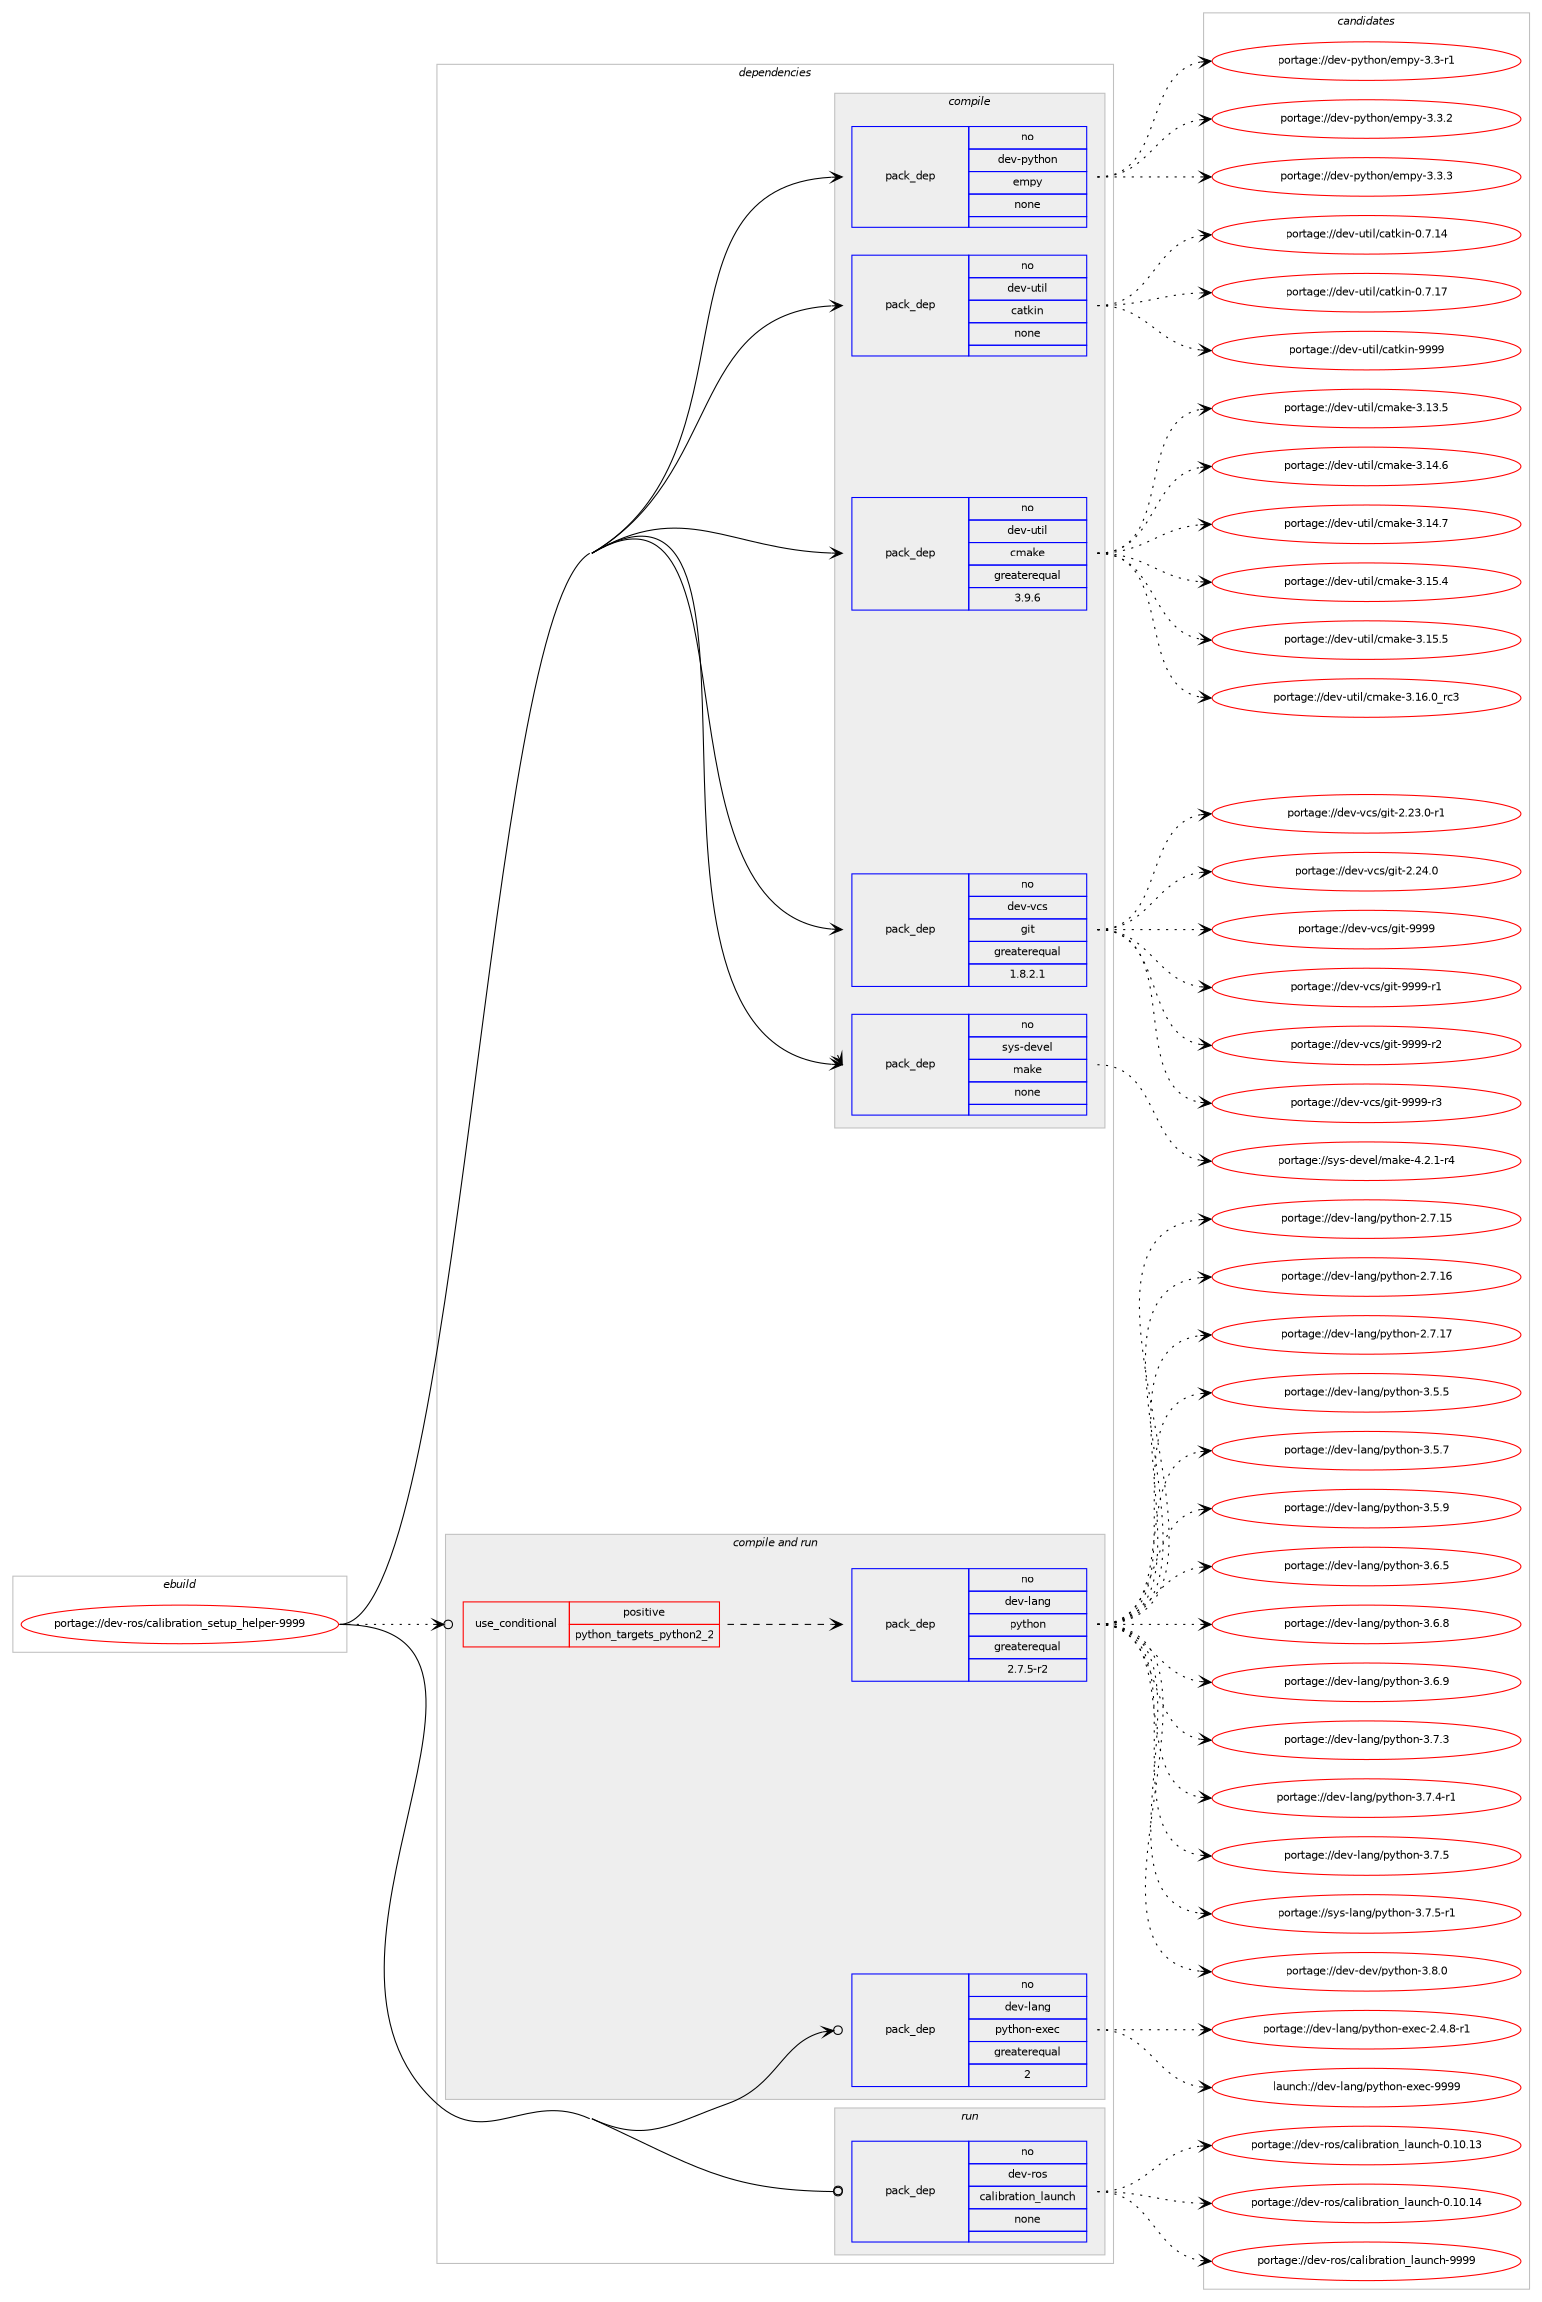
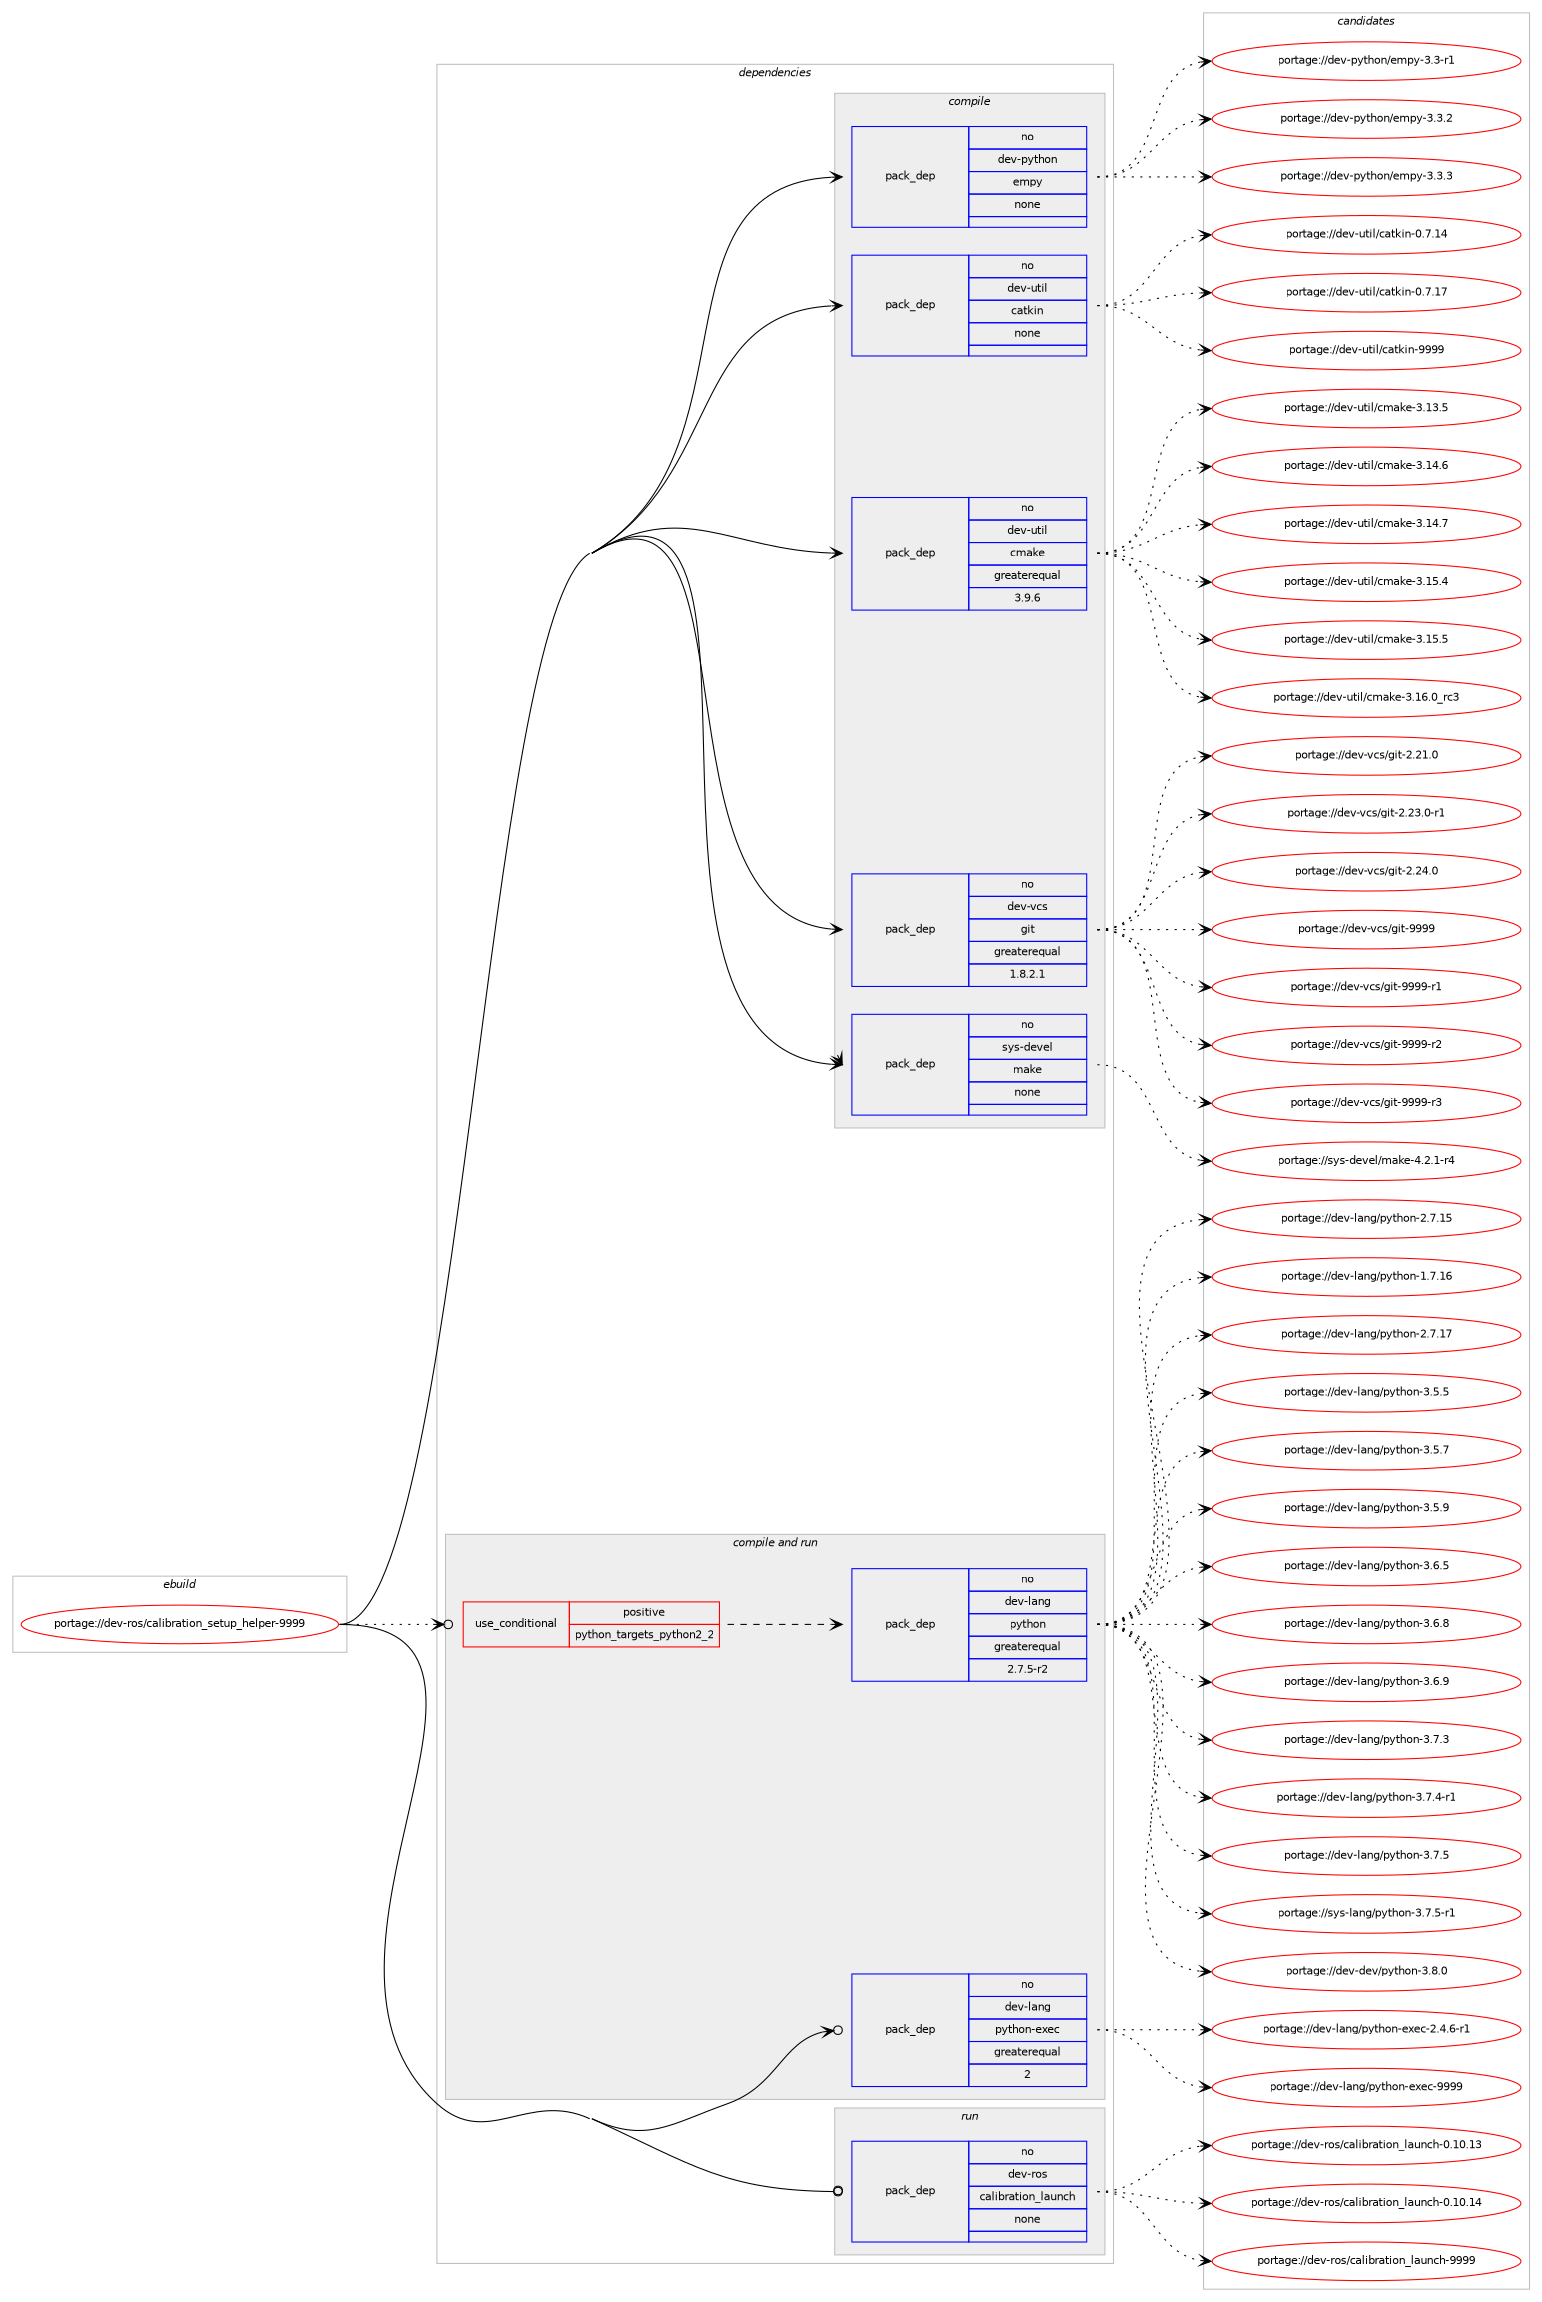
  digraph {
    compound=true
    concentrate=true
    fontname=Helvetica
    fontsize=10
    newrank=true
    rankdir=LR
    ranksep=1.5
    node [color=red fontname=Helvetica fontsize=10]
    edge [arrowhead=vee headport=w style=dotted tailport=e weight=100]
    n1 [label="portage://dev-ros/calibration_setup_helper-9999" width=4]
    n2 [color=blue label=<<TABLE BORDER="0" CELLBORDER="1" CELLSPACING="0" CELLPADDING="4" WIDTH="220"><TR><TD ROWSPAN="6" CELLPADDING="30">pack_dep</TD></TR><TR><TD WIDTH="110">no</TD></TR><TR><TD>dev-python</TD></TR><TR><TD>empy</TD></TR><TR><TD>none</TD></TR><TR><TD></TD></TR></TABLE>> shape=none]
    n3 [color=blue label=<<TABLE BORDER="0" CELLBORDER="1" CELLSPACING="0" CELLPADDING="4" WIDTH="220"><TR><TD ROWSPAN="6" CELLPADDING="30">pack_dep</TD></TR><TR><TD WIDTH="110">no</TD></TR><TR><TD>dev-util</TD></TR><TR><TD>catkin</TD></TR><TR><TD>none</TD></TR><TR><TD></TD></TR></TABLE>> shape=none]
    n4 [color=blue label=<<TABLE BORDER="0" CELLBORDER="1" CELLSPACING="0" CELLPADDING="4" WIDTH="220"><TR><TD ROWSPAN="6" CELLPADDING="30">pack_dep</TD></TR><TR><TD WIDTH="110">no</TD></TR><TR><TD>dev-util</TD></TR><TR><TD>cmake</TD></TR><TR><TD>greaterequal</TD></TR><TR><TD>3.9.6</TD></TR></TABLE>> shape=none]
    n5 [color=blue label=<<TABLE BORDER="0" CELLBORDER="1" CELLSPACING="0" CELLPADDING="4" WIDTH="220"><TR><TD ROWSPAN="6" CELLPADDING="30">pack_dep</TD></TR><TR><TD WIDTH="110">no</TD></TR><TR><TD>dev-vcs</TD></TR><TR><TD>git</TD></TR><TR><TD>greaterequal</TD></TR><TR><TD>1.8.2.1</TD></TR></TABLE>> shape=none]
    n6 [color=blue label=<<TABLE BORDER="0" CELLBORDER="1" CELLSPACING="0" CELLPADDING="4" WIDTH="220"><TR><TD ROWSPAN="6" CELLPADDING="30">pack_dep</TD></TR><TR><TD WIDTH="110">no</TD></TR><TR><TD>sys-devel</TD></TR><TR><TD>make</TD></TR><TR><TD>none</TD></TR><TR><TD></TD></TR></TABLE>> shape=none]
    n7 [color=blue label=<<TABLE BORDER="0" CELLBORDER="1" CELLSPACING="0" CELLPADDING="4" WIDTH="220"><TR><TD ROWSPAN="6" CELLPADDING="30">pack_dep</TD></TR><TR><TD WIDTH="110">no</TD></TR><TR><TD>dev-lang</TD></TR><TR><TD>python</TD></TR><TR><TD>greaterequal</TD></TR><TR><TD>2.7.5-r2</TD></TR></TABLE>> shape=none]
    n8 [label=<<TABLE BORDER="0" CELLBORDER="1" CELLSPACING="0" CELLPADDING="4"><TR><TD ROWSPAN="3" CELLPADDING="10">use_conditional</TD></TR><TR><TD>positive</TD></TR><TR><TD>python_targets_python2_2</TD></TR></TABLE>> shape=none]
    n9 [color=blue label=<<TABLE BORDER="0" CELLBORDER="1" CELLSPACING="0" CELLPADDING="4" WIDTH="220"><TR><TD ROWSPAN="6" CELLPADDING="30">pack_dep</TD></TR><TR><TD WIDTH="110">no</TD></TR><TR><TD>dev-lang</TD></TR><TR><TD>python-exec</TD></TR><TR><TD>greaterequal</TD></TR><TR><TD>2</TD></TR></TABLE>> shape=none]
    n10 [color=blue label=<<TABLE BORDER="0" CELLBORDER="1" CELLSPACING="0" CELLPADDING="4" WIDTH="220"><TR><TD ROWSPAN="6" CELLPADDING="30">pack_dep</TD></TR><TR><TD WIDTH="110">no</TD></TR><TR><TD>dev-ros</TD></TR><TR><TD>calibration_launch</TD></TR><TR><TD>none</TD></TR><TR><TD></TD></TR></TABLE>> shape=none]
    n11 [label="portage://dev-python/empy-3.3-r1" width=4]
    n12 [label="portage://dev-python/empy-3.3.2" width=4]
    n13 [label="portage://dev-python/empy-3.3.3" width=4]
    n14 [label="portage://dev-util/catkin-0.7.14" width=4]
    n15 [label="portage://dev-util/catkin-0.7.17" width=4]
    n16 [label="portage://dev-util/catkin-9999" width=4]
    n17 [label="portage://dev-util/cmake-3.13.5" width=4]
    n18 [label="portage://dev-util/cmake-3.14.6" width=4]
    n19 [label="portage://dev-util/cmake-3.14.7" width=4]
    n20 [label="portage://dev-util/cmake-3.15.4" width=4]
    n21 [label="portage://dev-util/cmake-3.15.5" width=4]
    n22 [label="portage://dev-util/cmake-3.16.0_rc3" width=4]
+   n23 [label="portage://dev-vcs/git-2.21.0" width=4]
    n24 [label="portage://dev-vcs/git-2.23.0-r1" width=4]
    n25 [label="portage://dev-vcs/git-2.24.0" width=4]
    n26 [label="portage://dev-vcs/git-9999" width=4]
    n27 [label="portage://dev-vcs/git-9999-r1" width=4]
    n28 [label="portage://dev-vcs/git-9999-r2" width=4]
    n29 [label="portage://dev-vcs/git-9999-r3" width=4]
    n30 [label="portage://sys-devel/make-4.2.1-r4" width=4]
    n31 [label="portage://dev-lang/python-2.7.15" width=4]
-   n32 [label="portage://dev-lang/python-2.7.16" width=4]
+   n32 [label="portage://dev-lang/python-1.7.16" width=4]
    n33 [label="portage://dev-lang/python-2.7.17" width=4]
    n34 [label="portage://dev-lang/python-3.5.5" width=4]
    n35 [label="portage://dev-lang/python-3.5.7" width=4]
    n36 [label="portage://dev-lang/python-3.5.9" width=4]
    n37 [label="portage://dev-lang/python-3.6.5" width=4]
    n38 [label="portage://dev-lang/python-3.6.8" width=4]
    n39 [label="portage://dev-lang/python-3.6.9" width=4]
    n40 [label="portage://dev-lang/python-3.7.3" width=4]
    n41 [label="portage://dev-lang/python-3.7.4-r1" width=4]
    n42 [label="portage://dev-lang/python-3.7.5" width=4]
    n43 [label="portage://sys-lang/python-3.7.5-r1" width=4]
    n44 [label="portage://dev-dev/python-3.8.0" width=4]
-   n45 [label="portage://dev-lang/python-exec-2.4.8-r1" width=4]
-   n46 [label="launch://dev-lang/python-exec-9999" width=4]
+   n45 [label="portage://dev-lang/python-exec-2.4.6-r1" width=4]
+   n46 [label="portage://dev-lang/python-exec-9999" width=4]
    n47 [label="portage://dev-ros/calibration_launch-0.10.13" width=4]
    n48 [label="portage://dev-ros/calibration_launch-0.10.14" width=4]
    n49 [label="portage://dev-ros/calibration_launch-9999" width=4]
    subgraph cluster_1 {
      color=gray
      label=<<i>ebuild</i>>
      rank=same
      n1
    }
    subgraph cluster_2 {
      color=gray
      label=<<i>dependencies</i>>
      subgraph cluster_3 {
        color=gray
        fillcolor="#eeeeee"
        label=<<i>compile</i>>
        style=filled
        subgraph sub_4 {
          color=gray
          fillcolor="#eeeeee"
          label=<<i>compile</i>>
          style=filled
          n2
        }
        subgraph sub_5 {
          color=gray
          fillcolor="#eeeeee"
          label=<<i>compile</i>>
          style=filled
          n3
        }
        subgraph sub_6 {
          color=gray
          fillcolor="#eeeeee"
          label=<<i>compile</i>>
          style=filled
          n4
        }
        subgraph sub_7 {
          color=gray
          fillcolor="#eeeeee"
          label=<<i>compile</i>>
          style=filled
          n5
        }
        subgraph sub_8 {
          color=gray
          fillcolor="#eeeeee"
          label=<<i>compile</i>>
          style=filled
          n6
        }
      }
      subgraph cluster_9 {
        color=gray
        fillcolor="#eeeeee"
        label=<<i>compile and run</i>>
        style=filled
        subgraph sub_10 {
          color=gray
          fillcolor="#eeeeee"
          label=<<i>compile and run</i>>
          style=filled
          n8
          subgraph sub_11 {
            color=gray
            fillcolor="#eeeeee"
            label=<<i>compile and run</i>>
            style=filled
            n7
          }
        }
        subgraph sub_12 {
          color=gray
          fillcolor="#eeeeee"
          label=<<i>compile and run</i>>
          style=filled
          n9
        }
      }
      subgraph cluster_13 {
        color=gray
        fillcolor="#eeeeee"
        label=<<i>run</i>>
        style=filled
        subgraph sub_14 {
          color=gray
          fillcolor="#eeeeee"
          label=<<i>run</i>>
          style=filled
          n10
        }
      }
    }
    subgraph cluster_15 {
      color=gray
      label=<<i>candidates</i>>
      rank=same
      subgraph sub_16 {
        color=black
        label=<<i>candidates</i>>
        nodesep=1
        rank=same
        n11
        n12
        n13
      }
      subgraph sub_17 {
        color=black
        label=<<i>candidates</i>>
        nodesep=1
        rank=same
        n14
        n15
        n16
      }
      subgraph sub_18 {
        color=black
        label=<<i>candidates</i>>
        nodesep=1
        rank=same
        n17
        n18
        n19
        n20
        n21
        n22
      }
      subgraph sub_19 {
        color=black
        label=<<i>candidates</i>>
        nodesep=1
        rank=same
+       n23
        n24
        n25
        n26
        n27
        n28
        n29
      }
      subgraph sub_20 {
        color=black
        label=<<i>candidates</i>>
        nodesep=1
        rank=same
        n30
      }
      subgraph sub_21 {
        color=black
        label=<<i>candidates</i>>
        nodesep=1
        rank=same
        n31
        n32
        n33
        n34
        n35
        n36
        n37
        n38
        n39
        n40
        n41
        n42
        n43
        n44
      }
      subgraph sub_22 {
        color=black
        label=<<i>candidates</i>>
        nodesep=1
        rank=same
        n45
        n46
      }
      subgraph sub_23 {
        color=black
        label=<<i>candidates</i>>
        nodesep=1
        rank=same
        n47
        n48
        n49
      }
    }
    n1 -> n2 [style=solid weight=20]
    n1 -> n3 [style=solid weight=20]
    n1 -> n4 [style=solid weight=20]
    n1 -> n5 [style=solid weight=20]
    n1 -> n6 [style=solid weight=20]
    n1 -> n8 [arrowhead=odotvee weight=20]
    n1 -> n9 [arrowhead=odotvee style=solid weight=20]
    n1 -> n10 [arrowhead=odot style=solid weight=20]
    n2 -> n11
    n2 -> n12
    n2 -> n13
    n3 -> n14
    n3 -> n15
    n3 -> n16
    n4 -> n17
    n4 -> n18
    n4 -> n19
    n4 -> n20
    n4 -> n21
    n4 -> n22
+   n5 -> n23
    n5 -> n24
    n5 -> n25
    n5 -> n26
    n5 -> n27
    n5 -> n28
    n5 -> n29
    n6 -> n30
    n7 -> n31
    n7 -> n32
    n7 -> n33
    n7 -> n34
    n7 -> n35
    n7 -> n36
    n7 -> n37
    n7 -> n38
    n7 -> n39
    n7 -> n40
    n7 -> n41
    n7 -> n42
    n7 -> n43
    n7 -> n44
    n8 -> n7 [style=dashed weight=20]
    n9 -> n45
    n9 -> n46
    n10 -> n47
    n10 -> n48
    n10 -> n49
  }
